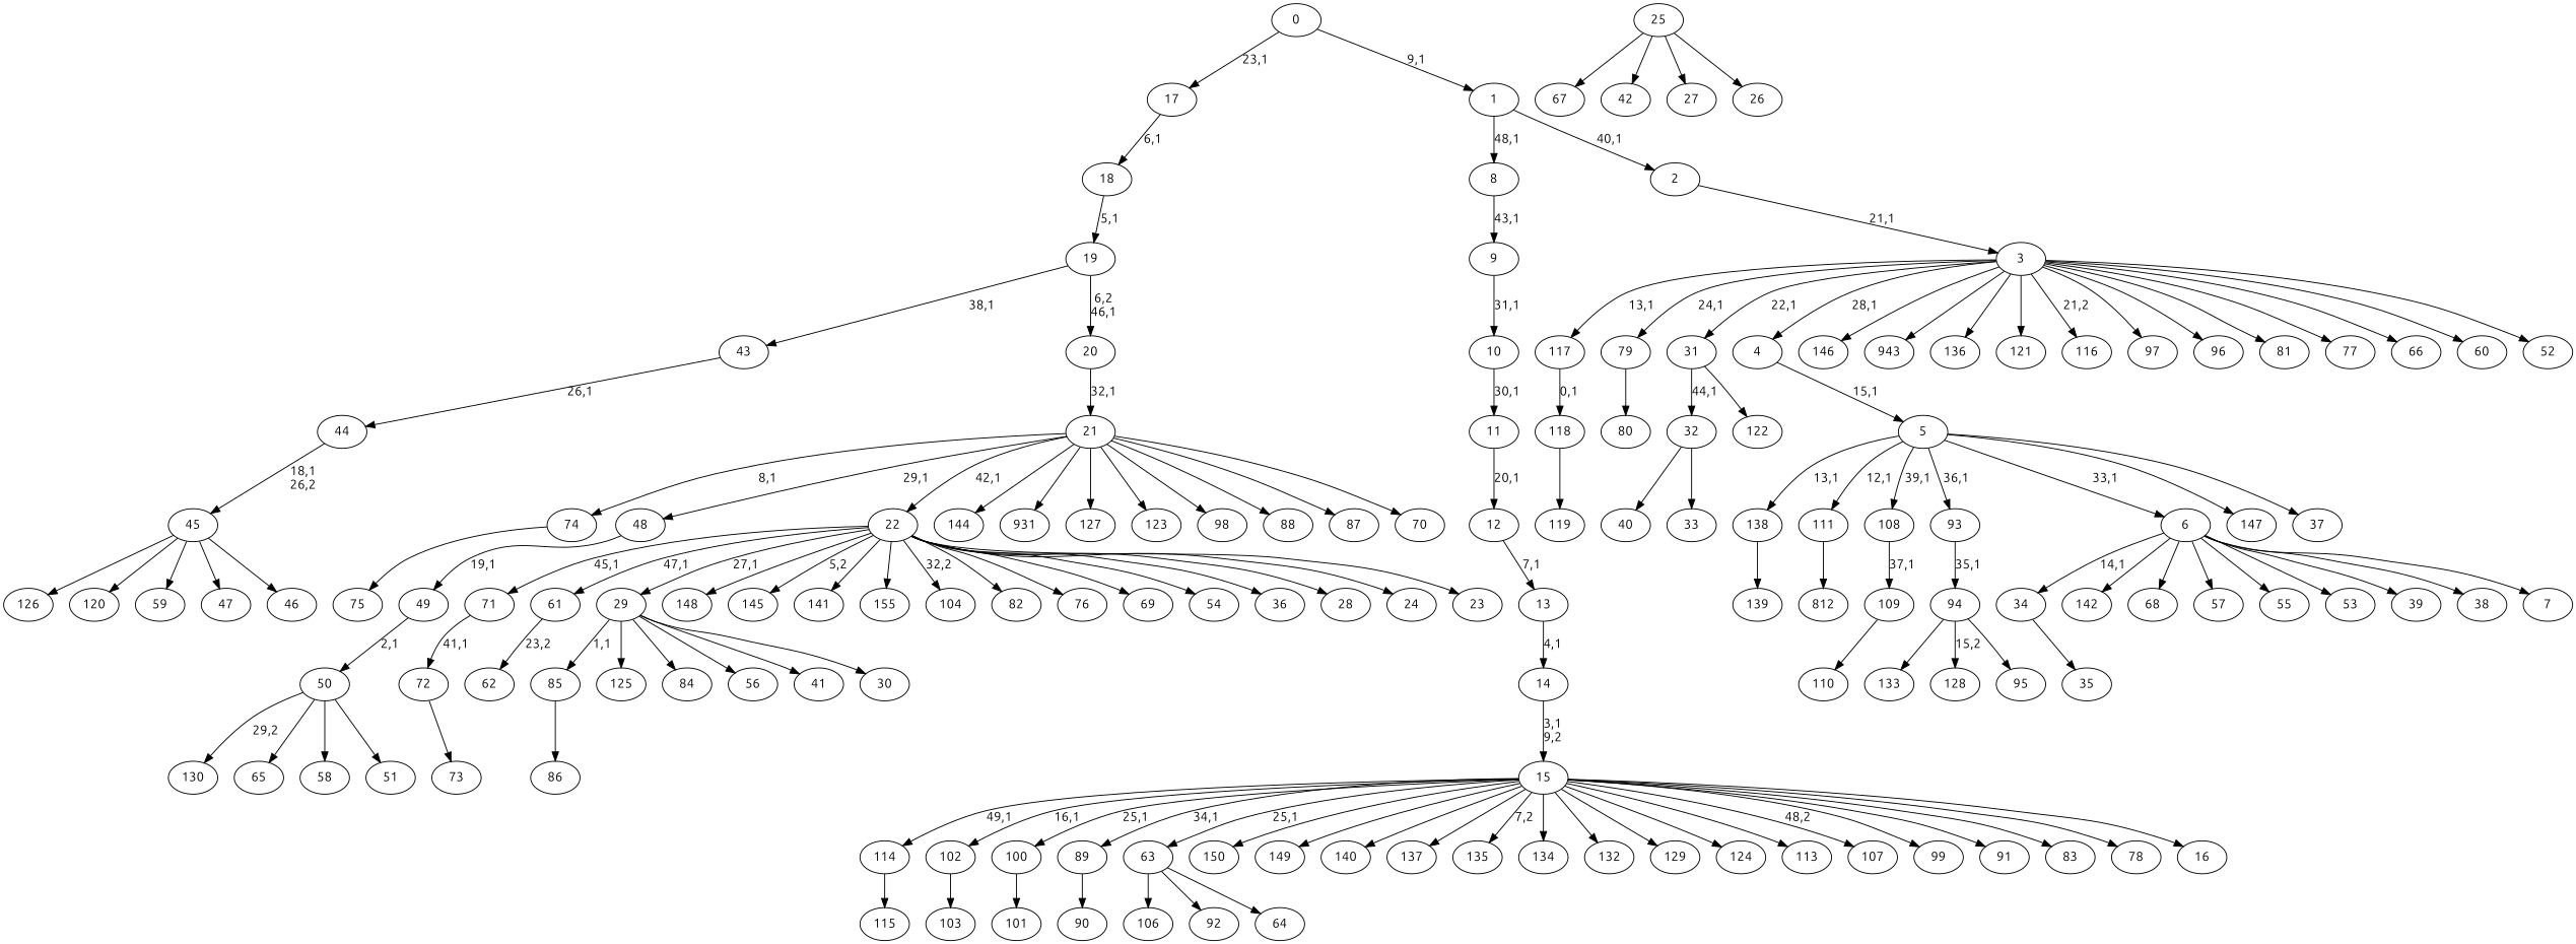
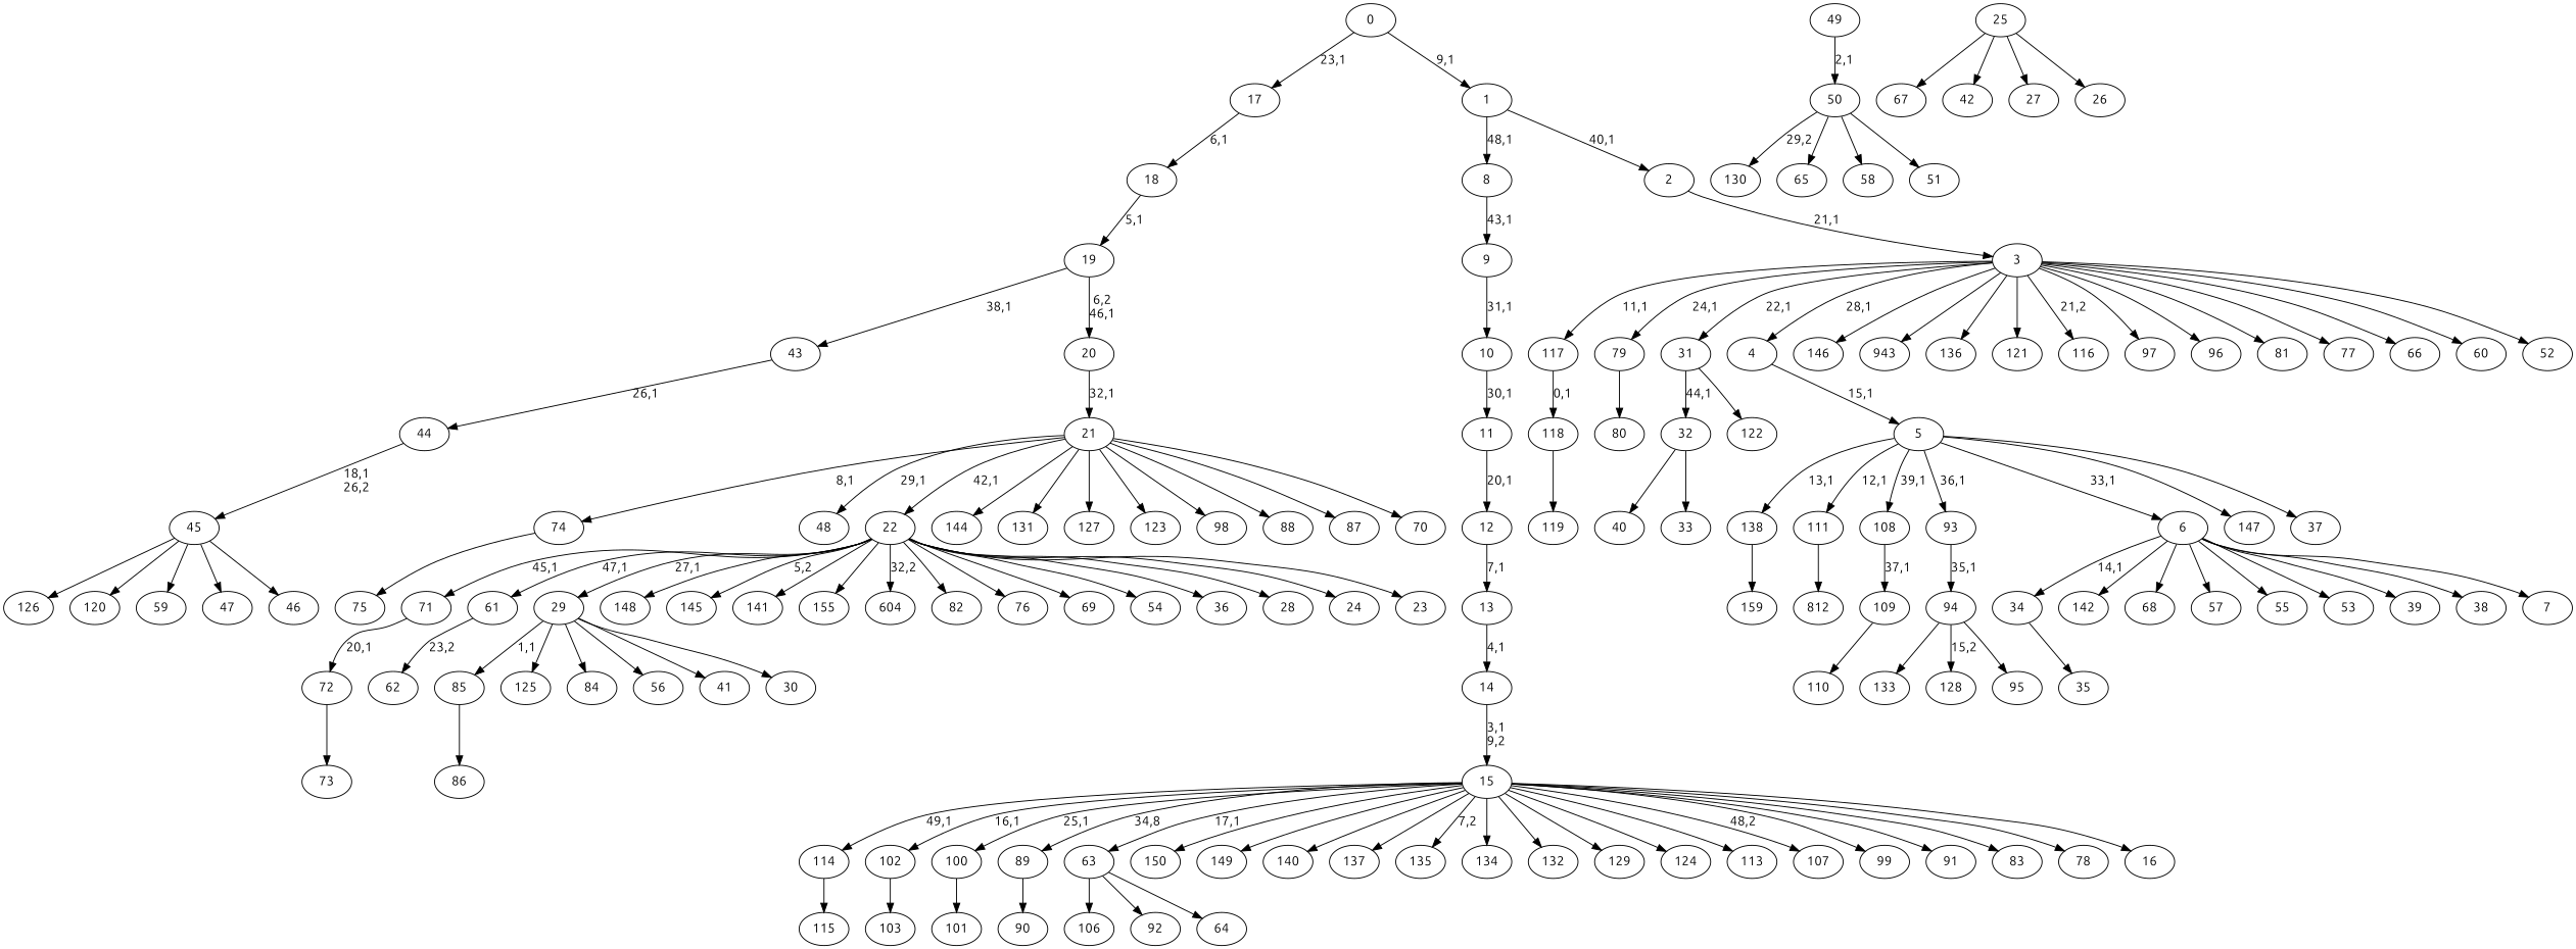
  digraph {
    fontname=Ubuntu
    node [fontname=Ubuntu]
    edge [fontname=Ubuntu]
    138
-   139
+   139 [label=159]
    118
    119
    117
    114
    115
    n8 [label=812]
    111
    109
    110
    108
    102
    103
    100
    101
    94
    133
    128
    95
    93
    89
    90
    85
    86
    79
    80
    74
    75
    72
    73
    71
    63
    106
    92
    64
    61
    62
    50
    130
    65
    58
    51
    49
    48
    45
    126
    120
    59
    47
    46
    44
    43
    34
    35
    32
    40
    33
    31
    122
    29
    125
    84
    56
    41
    30
    25
    67
    42
    27
    26
    22
    148
    145
    141
    n76 [label=155]
-   104
+   104 [label=604]
    82
    76
    69
    54
    36
    28
    24
    23
    21
    144
-   131 [label=931]
+   131
    127
    123
    98
    88
    87
    70
    20
    19
    18
    17
    15
    150
    149
    140
    137
    135
    134
    132
    129
    124
    113
    107
    99
    91
    83
    78
    16
    14
    13
    12
    11
    10
    9
    8
    6
    142
    68
    57
    55
    53
    39
    38
    7
    5
    147
    37
    4
    3
    146
    n138 [label=943]
    136
    121
    116
    97
    96
    81
    77
    66
    60
    52
    2
    1
    0
    138 -> 139
    118 -> 119
    117 -> 118 [label="0,1"]
    114 -> 115
    111 -> n8
    109 -> 110
    108 -> 109 [label="37,1"]
    102 -> 103
    100 -> 101
    94 -> 133
    94 -> 128 [label="15,2"]
    94 -> 95
    93 -> 94 [label="35,1"]
    89 -> 90
    85 -> 86
    79 -> 80
    74 -> 75
    72 -> 73
-   71 -> 72 [label="41,1"]
+   71 -> 72 [label="20,1"]
    63 -> 106
    63 -> 92
    63 -> 64
    61 -> 62 [label="23,2"]
    50 -> 130 [label="29,2"]
    50 -> 65
    50 -> 58
    50 -> 51
    49 -> 50 [label="2,1"]
-   48 -> 49 [label="19,1"]
    45 -> 126
    45 -> 120
    45 -> 59
    45 -> 47
    45 -> 46
    44 -> 45 [label="18,1\n26,2"]
    43 -> 44 [label="26,1"]
    34 -> 35
    32 -> 40
    32 -> 33
    31 -> 32 [label="44,1"]
    31 -> 122
    29 -> 85 [label="1,1"]
    29 -> 125
    29 -> 84
    29 -> 56
    29 -> 41
    29 -> 30
    25 -> 67
    25 -> 42
    25 -> 27
    25 -> 26
    22 -> 71 [label="45,1"]
    22 -> 61 [label="47,1"]
    22 -> 29 [label="27,1"]
    22 -> 148
    22 -> 145 [label="5,2"]
    22 -> 141
    22 -> n76
    22 -> 104 [label="32,2"]
    22 -> 82
    22 -> 76
    22 -> 69
    22 -> 54
    22 -> 36
    22 -> 28
    22 -> 24
    22 -> 23
    21 -> 74 [label="8,1"]
    21 -> 48 [label="29,1"]
    21 -> 22 [label="42,1"]
    21 -> 144
    21 -> 131
    21 -> 127
    21 -> 123
    21 -> 98
    21 -> 88
    21 -> 87
    21 -> 70
    20 -> 21 [label="32,1"]
    19 -> 43 [label="38,1"]
    19 -> 20 [label="6,2\n46,1"]
    18 -> 19 [label="5,1"]
    17 -> 18 [label="6,1"]
    15 -> 114 [label="49,1"]
    15 -> 102 [label="16,1"]
    15 -> 100 [label="25,1"]
-   15 -> 89 [label="34,1"]
-   15 -> 63 [label="25,1"]
+   15 -> 89 [label="34,8"]
+   15 -> 63 [label="17,1"]
    15 -> 150
    15 -> 149
    15 -> 140
    15 -> 137
    15 -> 135 [label="7,2"]
    15 -> 134
    15 -> 132
    15 -> 129
    15 -> 124
    15 -> 113
    15 -> 107 [label="48,2"]
    15 -> 99
    15 -> 91
    15 -> 83
    15 -> 78
    15 -> 16
    14 -> 15 [label="3,1\n9,2"]
    13 -> 14 [label="4,1"]
    12 -> 13 [label="7,1"]
    11 -> 12 [label="20,1"]
    10 -> 11 [label="30,1"]
    9 -> 10 [label="31,1"]
    8 -> 9 [label="43,1"]
    6 -> 34 [label="14,1"]
    6 -> 142
    6 -> 68
    6 -> 57
    6 -> 55
    6 -> 53
    6 -> 39
    6 -> 38
    6 -> 7
    5 -> 138 [label="13,1"]
    5 -> 111 [label="12,1"]
    5 -> 108 [label="39,1"]
    5 -> 93 [label="36,1"]
    5 -> 6 [label="33,1"]
    5 -> 147
    5 -> 37
    4 -> 5 [label="15,1"]
-   3 -> 117 [label="13,1"]
+   3 -> 117 [label="11,1"]
    3 -> 79 [label="24,1"]
    3 -> 31 [label="22,1"]
    3 -> 4 [label="28,1"]
    3 -> 146
    3 -> n138
    3 -> 136
    3 -> 121
    3 -> 116 [label="21,2"]
    3 -> 97
    3 -> 96
    3 -> 81
    3 -> 77
    3 -> 66
    3 -> 60
    3 -> 52
    2 -> 3 [label="21,1"]
    1 -> 8 [label="48,1"]
    1 -> 2 [label="40,1"]
    0 -> 17 [label="23,1"]
    0 -> 1 [label="9,1"]
  }
